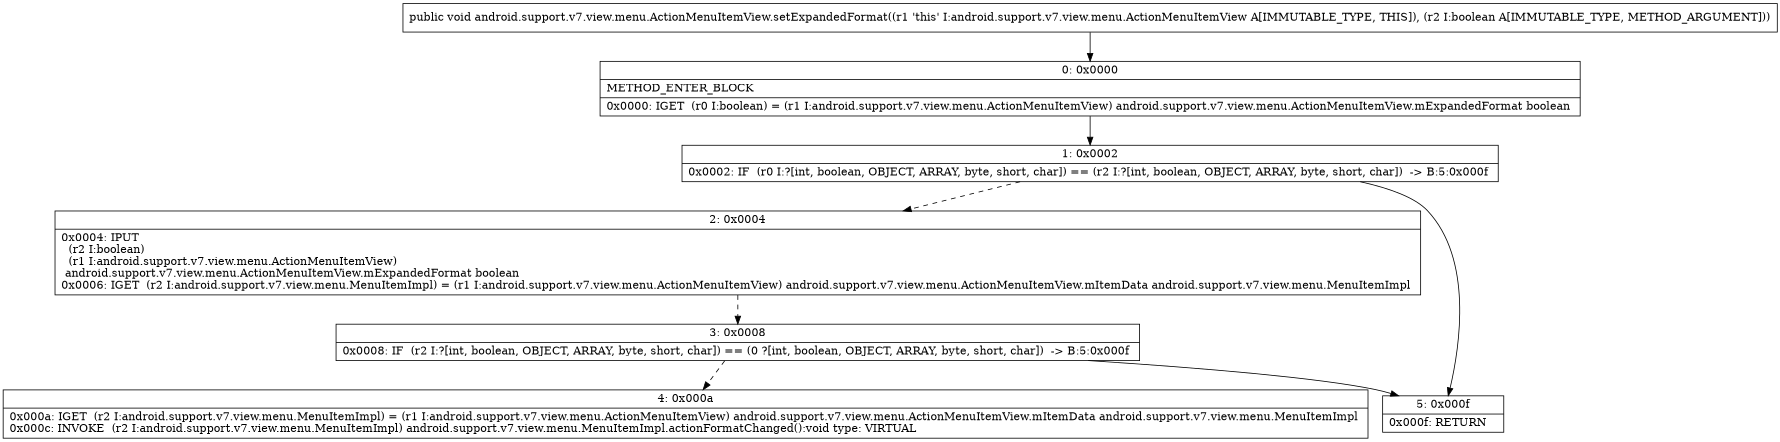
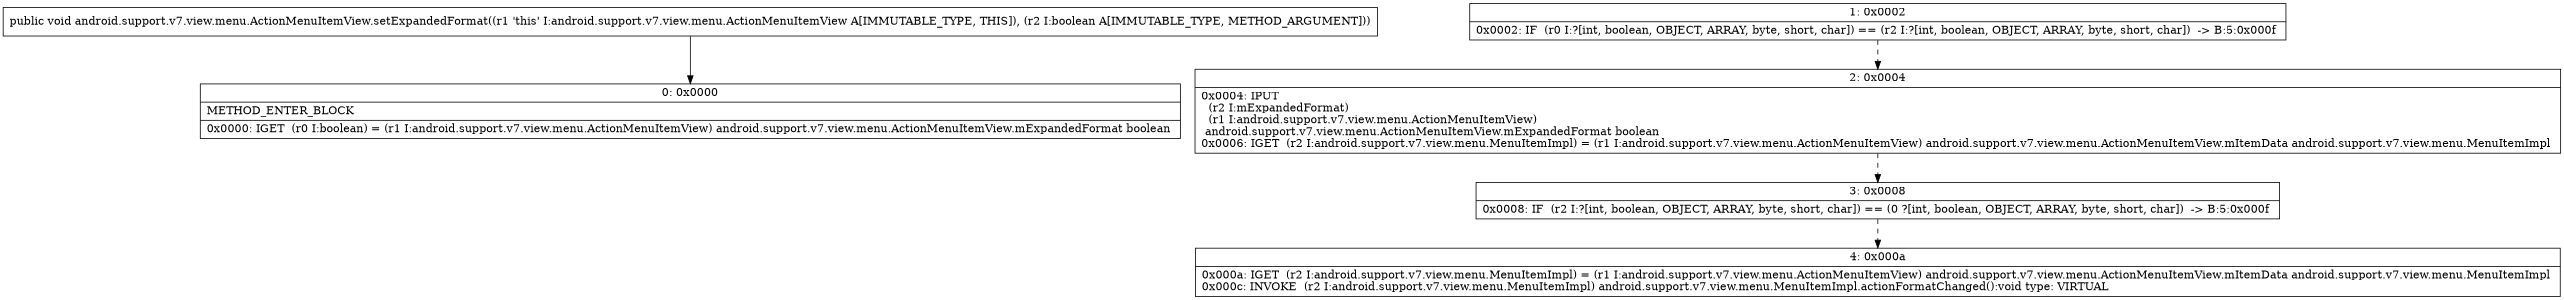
  digraph {
    node [shape=record]
    n1 [label="{0\:\ 0x0000|METHOD_ENTER_BLOCK\l|0x0000: IGET  (r0 I:boolean) = (r1 I:android.support.v7.view.menu.ActionMenuItemView) android.support.v7.view.menu.ActionMenuItemView.mExpandedFormat boolean \l}"]
    n2 [label="{1\:\ 0x0002|0x0002: IF  (r0 I:?[int, boolean, OBJECT, ARRAY, byte, short, char]) == (r2 I:?[int, boolean, OBJECT, ARRAY, byte, short, char])  \-\> B:5:0x000f \l}"]
-   n3 [label="{2\:\ 0x0004|0x0004: IPUT  \l  (r2 I:boolean)\l  (r1 I:android.support.v7.view.menu.ActionMenuItemView)\l android.support.v7.view.menu.ActionMenuItemView.mExpandedFormat boolean \l0x0006: IGET  (r2 I:android.support.v7.view.menu.MenuItemImpl) = (r1 I:android.support.v7.view.menu.ActionMenuItemView) android.support.v7.view.menu.ActionMenuItemView.mItemData android.support.v7.view.menu.MenuItemImpl \l}"]
-   n4 [label="{5\:\ 0x000f|0x000f: RETURN   \l}"]
+   n3 [label="{2\:\ 0x0004|0x0004: IPUT  \l  (r2 I:mExpandedFormat)\l  (r1 I:android.support.v7.view.menu.ActionMenuItemView)\l android.support.v7.view.menu.ActionMenuItemView.mExpandedFormat boolean \l0x0006: IGET  (r2 I:android.support.v7.view.menu.MenuItemImpl) = (r1 I:android.support.v7.view.menu.ActionMenuItemView) android.support.v7.view.menu.ActionMenuItemView.mItemData android.support.v7.view.menu.MenuItemImpl \l}"]
    n5 [label="{3\:\ 0x0008|0x0008: IF  (r2 I:?[int, boolean, OBJECT, ARRAY, byte, short, char]) == (0 ?[int, boolean, OBJECT, ARRAY, byte, short, char])  \-\> B:5:0x000f \l}"]
    n6 [label="{4\:\ 0x000a|0x000a: IGET  (r2 I:android.support.v7.view.menu.MenuItemImpl) = (r1 I:android.support.v7.view.menu.ActionMenuItemView) android.support.v7.view.menu.ActionMenuItemView.mItemData android.support.v7.view.menu.MenuItemImpl \l0x000c: INVOKE  (r2 I:android.support.v7.view.menu.MenuItemImpl) android.support.v7.view.menu.MenuItemImpl.actionFormatChanged():void type: VIRTUAL \l}"]
    n7 [label="{public void android.support.v7.view.menu.ActionMenuItemView.setExpandedFormat((r1 'this' I:android.support.v7.view.menu.ActionMenuItemView A[IMMUTABLE_TYPE, THIS]), (r2 I:boolean A[IMMUTABLE_TYPE, METHOD_ARGUMENT])) }"]
-   n1 -> n2
    n2 -> n3 [style=dashed]
-   n2 -> n4
    n3 -> n5 [style=dashed]
-   n5 -> n4
    n5 -> n6 [style=dashed]
    n7 -> n1
  }
